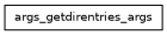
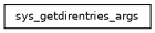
  digraph {
    rankdir=LR
-   n1 [color=black fillcolor=white fontname=Helvetica fontsize=10 height=0.2 label=args_getdirentries_args shape=record style=filled width=0.4]
+   n1 [color=black fillcolor=white fontname=Helvetica fontsize=10 height=0.2 label=sys_getdirentries_args shape=record style=filled width=0.4]
  }
